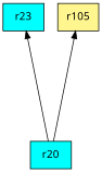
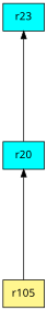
  digraph {
    fontname="Noto Sans"
    rankdir=BT
    ranksep=2.0
    node [fillcolor=cyan fontname="Noto Sans" shape=record style=filled]
    edge [fontname="Noto Sans"]
    n1 [label="{r20}"]
    n2 [label="{r23}"]
    n3 [fillcolor=khaki1 label="{r105}"]
    n1 -> n2
-   n1 -> n3
+   n3 -> n1
  }
